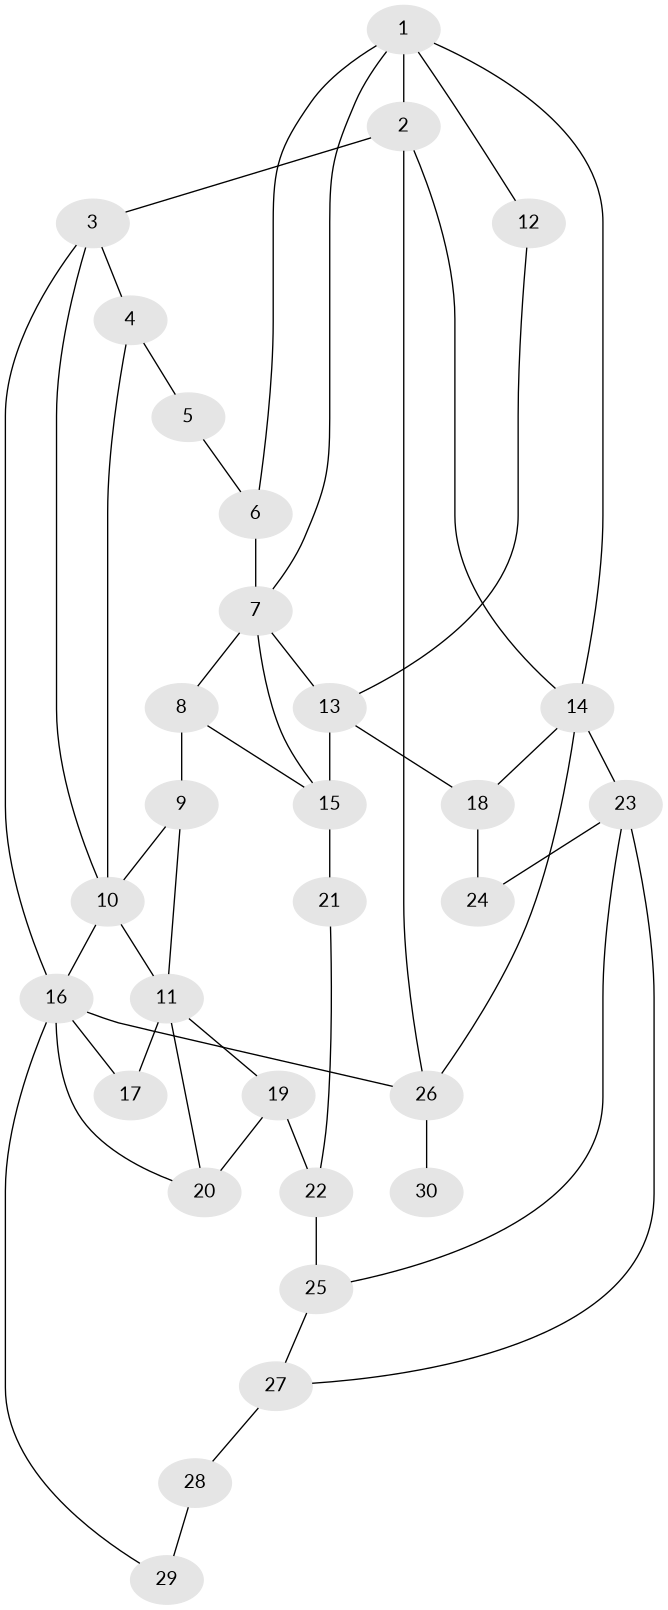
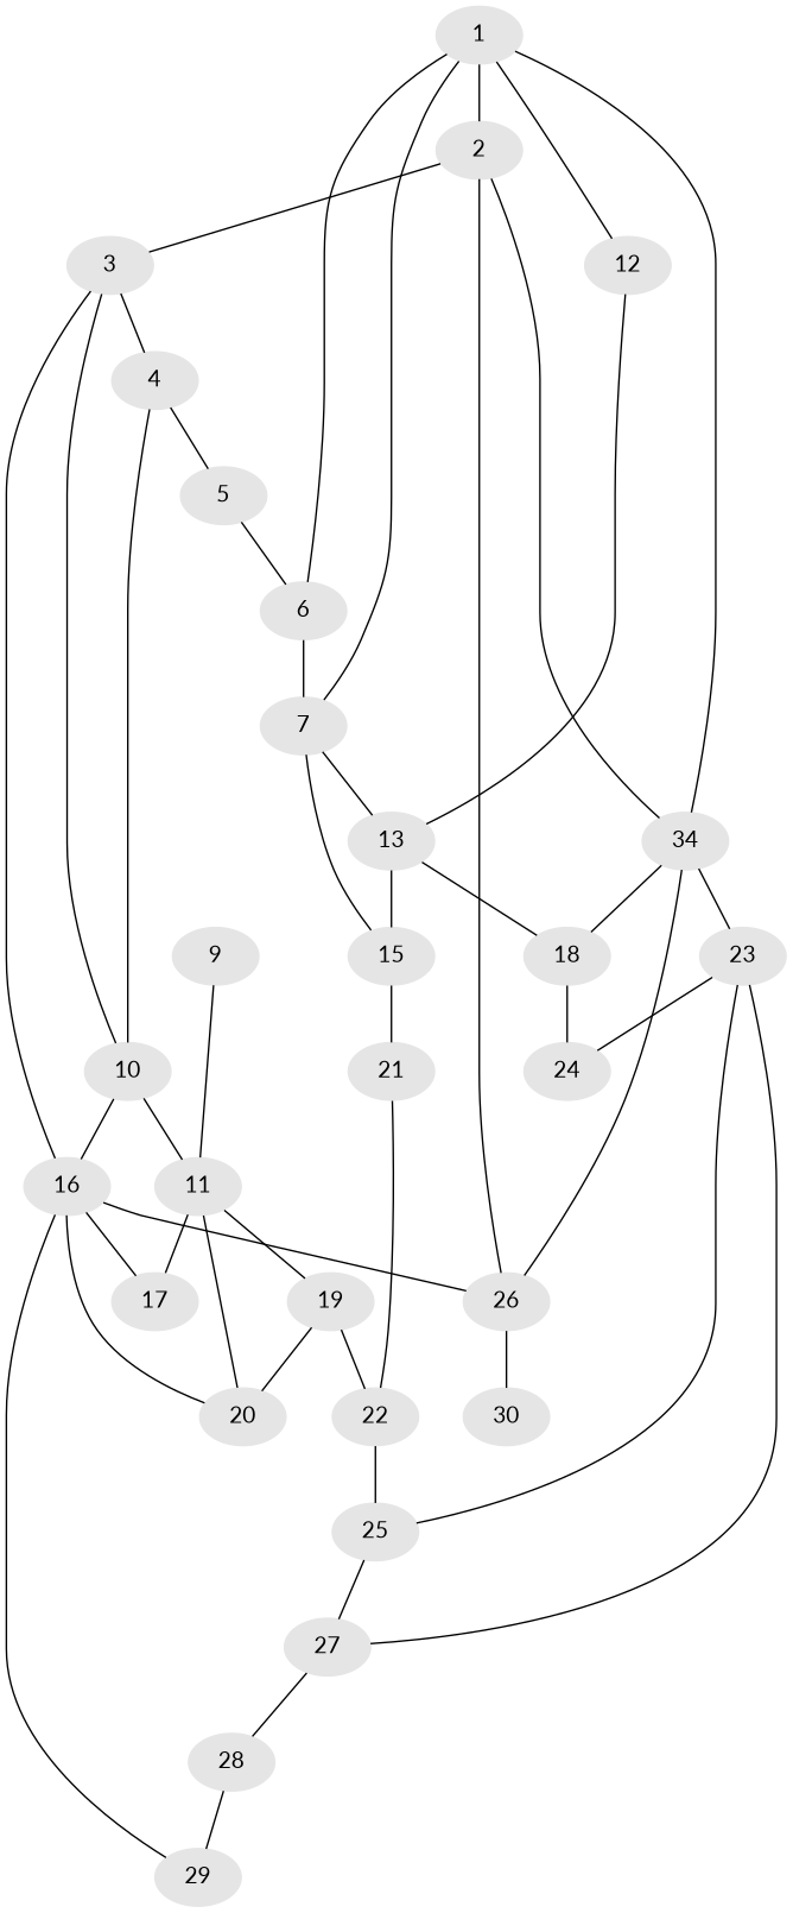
  graph {
    fontname=Lato
    node [color=gray90 fontname=Lato style=filled]
    edge [fontname=Lato weight=1.0]
    1
    2
    6
    7
    12
-   14
+   14 [label=34]
    3
    26
-   8
    13
    15
    18
    23
    4
    10
    16
    30
    5
    11
    17
    20
    29
    9
    21
    19
    22
    24
    25
    27
    28
    1 -- 2
    1 -- 6
    1 -- 7
    1 -- 12
    1 -- 14
    2 -- 14
    2 -- 3
    2 -- 26
    6 -- 7
-   7 -- 8 [weight=2.0]
    7 -- 13
    7 -- 15
    12 -- 13
    14 -- 26
    14 -- 18
    14 -- 23 [weight=2.0]
    3 -- 4
    3 -- 10
    3 -- 16
    26 -- 30
-   8 -- 15
-   8 -- 9
    13 -- 15 [weight=2.0]
    13 -- 18
    15 -- 21 [weight=2.0]
    18 -- 24
    23 -- 24 [weight=2.0]
    23 -- 25
    23 -- 27
    4 -- 10
    4 -- 5
    10 -- 16
    10 -- 11
    16 -- 26
    16 -- 17
    16 -- 20
    16 -- 29 [weight=2.0]
    5 -- 6
    11 -- 17 [weight=2.0]
    11 -- 20
    11 -- 19
-   9 -- 10
    9 -- 11
    21 -- 22
    19 -- 20
    19 -- 22
    22 -- 25
    25 -- 27
    27 -- 28 [weight=2.0]
    28 -- 29 [weight=2.0]
  }
